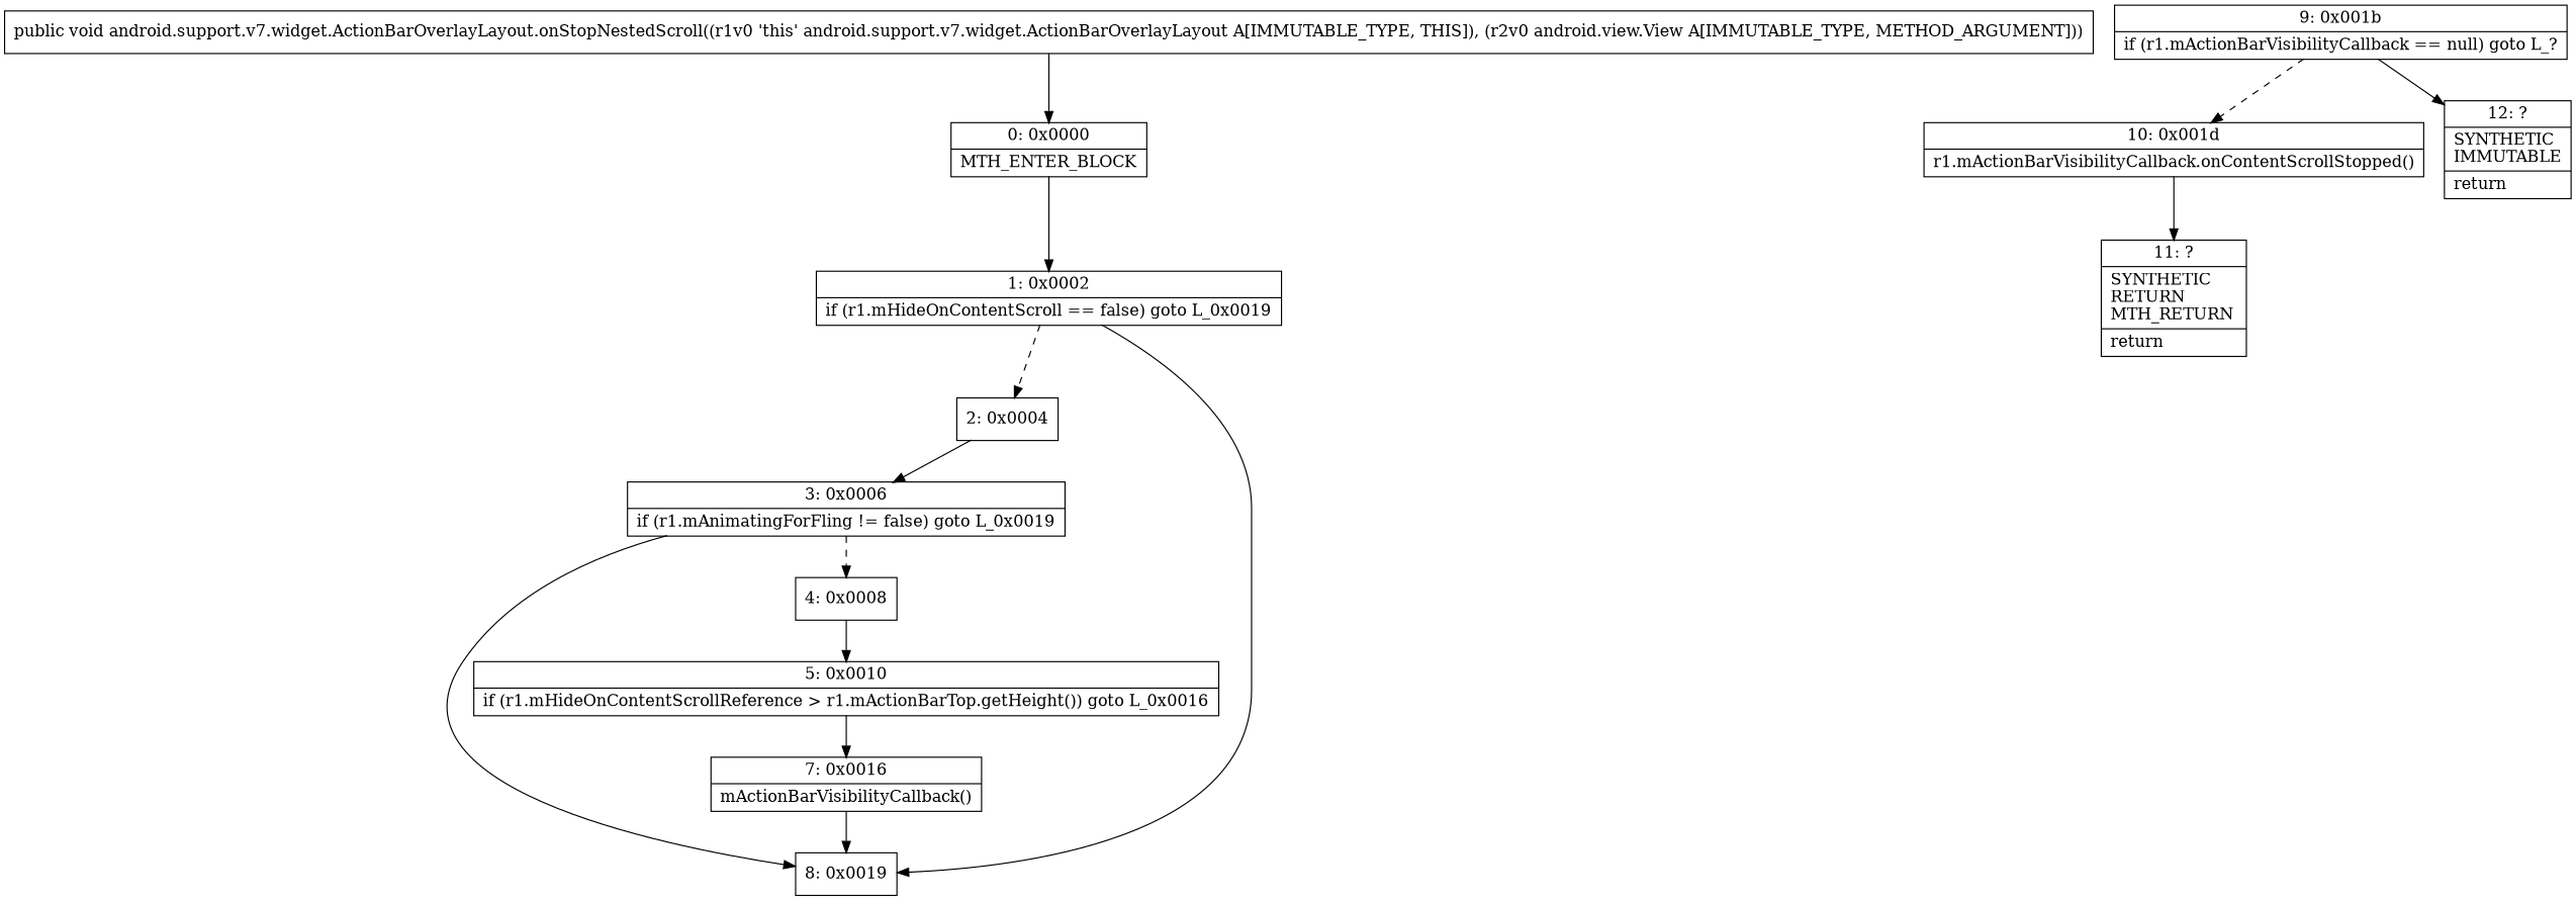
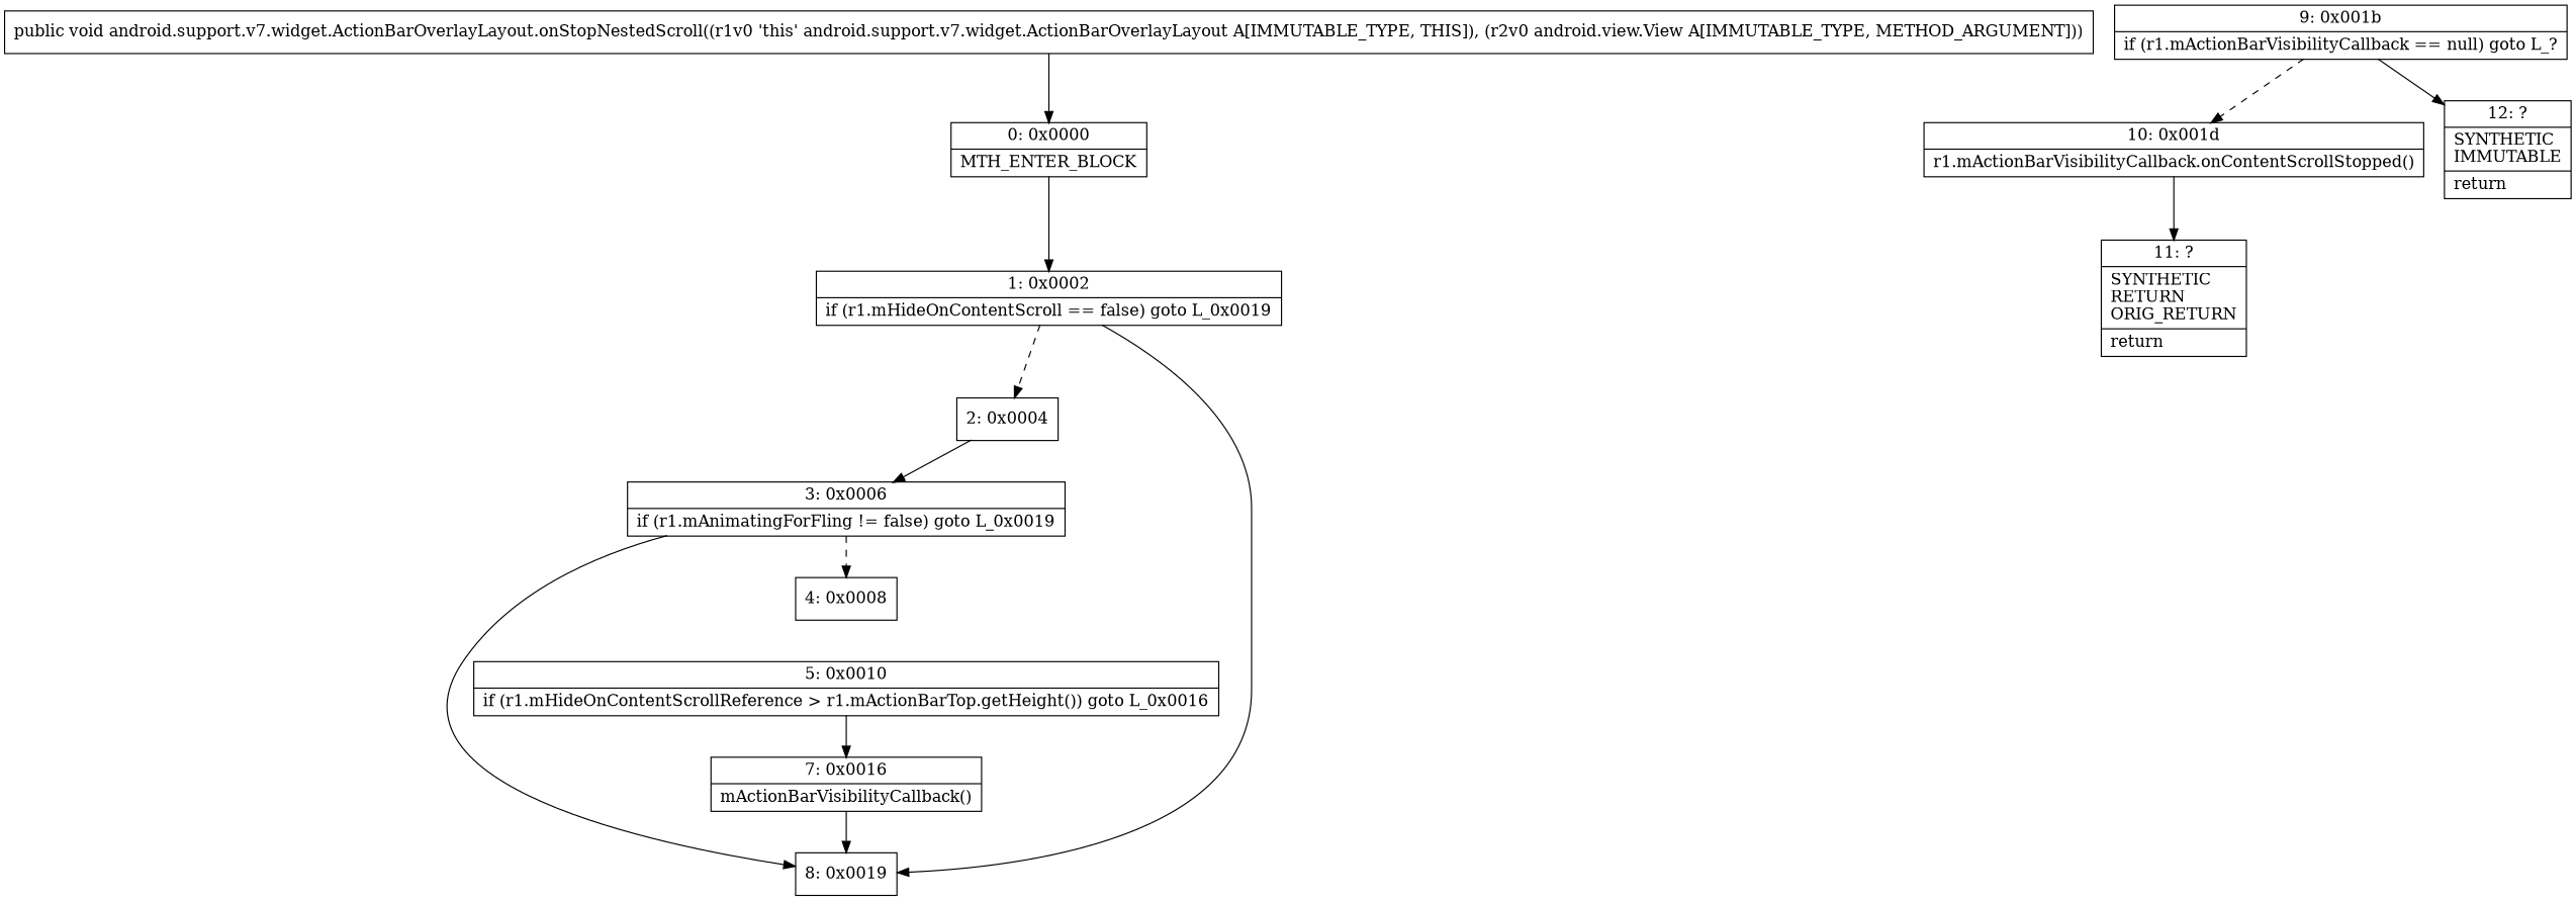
  digraph {
    node [shape=record]
    n1 [label="{0\:\ 0x0000|MTH_ENTER_BLOCK\l}"]
    n2 [label="{1\:\ 0x0002|if (r1.mHideOnContentScroll == false) goto L_0x0019\l}"]
    n3 [label="{2\:\ 0x0004}"]
    n4 [label="{8\:\ 0x0019}"]
    n5 [label="{3\:\ 0x0006|if (r1.mAnimatingForFling != false) goto L_0x0019\l}"]
    n6 [label="{4\:\ 0x0008}"]
    n7 [label="{5\:\ 0x0010|if (r1.mHideOnContentScrollReference \> r1.mActionBarTop.getHeight()) goto L_0x0016\l}"]
    n8 [label="{7\:\ 0x0016|mActionBarVisibilityCallback()\l}"]
    n9 [label="{9\:\ 0x001b|if (r1.mActionBarVisibilityCallback == null) goto L_?\l}"]
    n10 [label="{10\:\ 0x001d|r1.mActionBarVisibilityCallback.onContentScrollStopped()\l}"]
    n11 [label="{12\:\ ?|SYNTHETIC\lIMMUTABLE\l|return\l}"]
-   n12 [label="{11\:\ ?|SYNTHETIC\lRETURN\lMTH_RETURN\l|return\l}"]
+   n12 [label="{11\:\ ?|SYNTHETIC\lRETURN\lORIG_RETURN\l|return\l}"]
    n13 [label="{public void android.support.v7.widget.ActionBarOverlayLayout.onStopNestedScroll((r1v0 'this' android.support.v7.widget.ActionBarOverlayLayout A[IMMUTABLE_TYPE, THIS]), (r2v0 android.view.View A[IMMUTABLE_TYPE, METHOD_ARGUMENT])) }"]
    n1 -> n2
    n2 -> n3 [style=dashed]
    n2 -> n4
    n3 -> n5
    n5 -> n4
    n5 -> n6 [style=dashed]
-   n6 -> n7
    n7 -> n8
    n8 -> n4
    n9 -> n10 [style=dashed]
    n9 -> n11
    n10 -> n12
    n13 -> n1
  }
